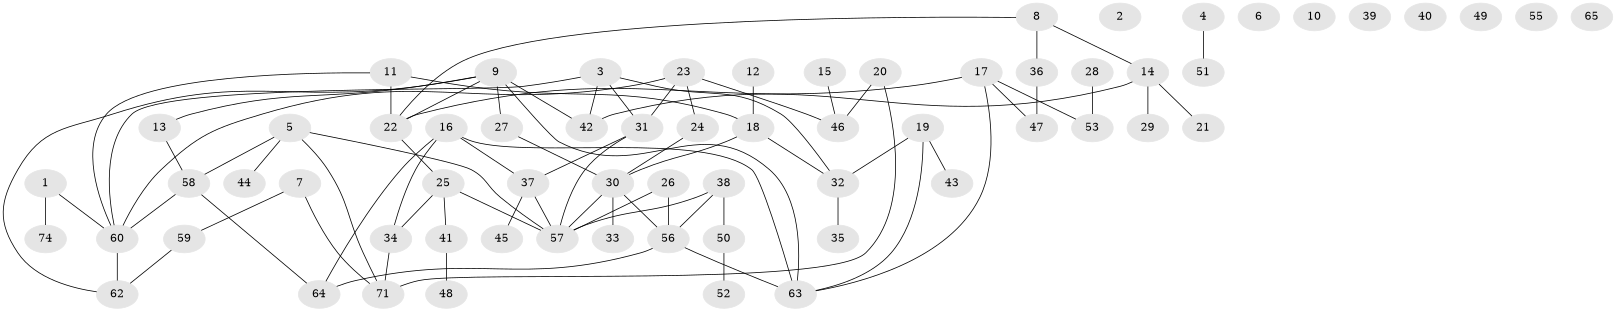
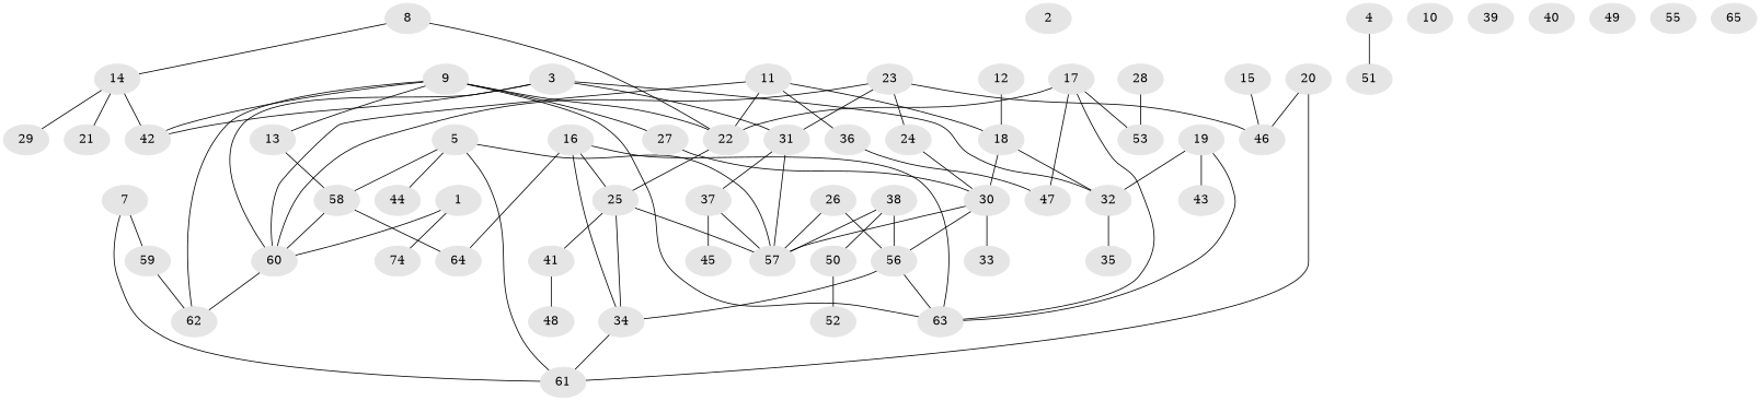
  graph {
    node [color=gray90 style=filled]
    n1 [label=74]
    1
    60
    62
    2
    3
    31
    32
    42
    57
    37
    35
    4
    51
    5
    44
    58
-   61 [label=71]
+   61
    64
-   6
    7
    59
    8
    14
    22
    36
    21
    29
    25
    47
    9
    13
    27
    63
    30
    10
    11
    18
    12
    15
    46
    16
    34
    41
    17
    53
    56
    33
    19
    43
    20
    23
    24
    48
    26
    28
    45
    38
    50
    52
    39
    40
    49
    55
    65
    1 -- n1
    1 -- 60
    60 -- 62
    3 -- 60
    3 -- 31
    3 -- 32
    3 -- 42
    31 -- 57
    31 -- 37
    32 -- 35
    37 -- 57
    37 -- 45
    4 -- 51
    5 -- 57
    5 -- 44
    5 -- 58
    5 -- 61
    58 -- 60
    58 -- 64
    7 -- 61
    7 -- 59
    59 -- 62
    8 -- 14
    8 -- 22
-   8 -- 36
+   11 -- 36
    14 -- 42
    14 -- 21
    14 -- 29
    22 -- 25
    36 -- 47
    25 -- 57
    25 -- 34
    25 -- 41
    9 -- 62
    9 -- 42
    9 -- 22
    9 -- 13
    9 -- 27
    9 -- 63
    13 -- 58
    27 -- 30
    30 -- 57
    30 -- 56
    30 -- 33
    11 -- 60
    11 -- 22
    11 -- 18
    18 -- 32
    18 -- 30
    12 -- 18
    15 -- 46
    16 -- 64
-   16 -- 37
+   16 -- 25
    16 -- 63
    16 -- 34
    34 -- 61
    41 -- 48
    17 -- 22
    17 -- 47
    17 -- 63
    17 -- 53
-   56 -- 64
+   56 -- 34
    56 -- 63
    19 -- 32
    19 -- 63
    19 -- 43
    20 -- 61
    20 -- 46
    23 -- 60
    23 -- 31
    23 -- 46
    23 -- 24
    24 -- 30
    26 -- 57
    26 -- 56
    28 -- 53
    38 -- 57
    38 -- 56
    38 -- 50
    50 -- 52
  }
